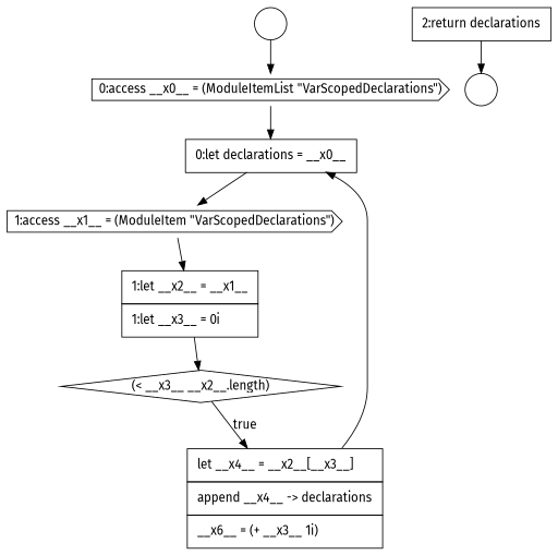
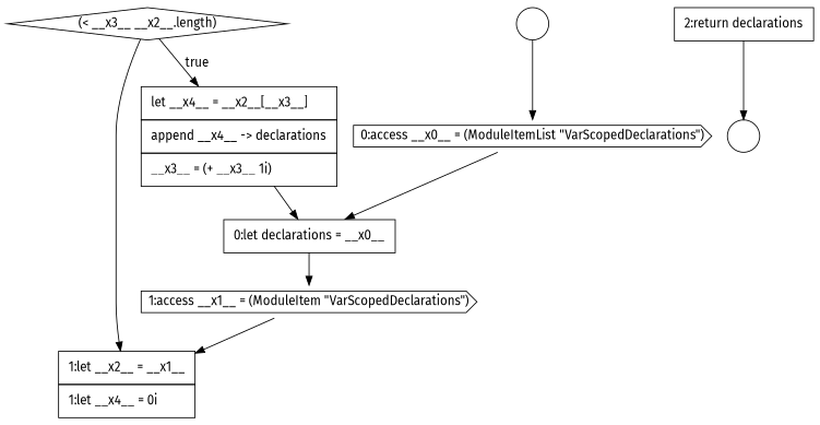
  digraph {
    fontname="Fira Sans"
    node [color=black fillcolor=white fontname="Fira Sans" shape=none style=filled]
    edge [color=black fontname="Fira Sans"]
    n1 [label=<<font color="black">     <table border="0" cellborder="1" cellspacing="0" cellpadding="10">       <tr><td align="left">0:let declarations = __x0__</td></tr>     </table>   </font>> margin=0]
    n2 [label=<<font color="black">1:access __x1__ = (ModuleItem &quot;VarScopedDeclarations&quot;)</font>> shape=cds]
-   n3 [label=<<font color="black">     <table border="0" cellborder="1" cellspacing="0" cellpadding="10">       <tr><td align="left">1:let __x2__ = __x1__</td></tr>       <tr><td align="left">1:let __x3__ = 0i</td></tr>     </table>   </font>> margin=0]
-   n4 [label=<<font color="black">     <table border="0" cellborder="1" cellspacing="0" cellpadding="10">       <tr><td align="left">let __x4__ = __x2__[__x3__]</td></tr>       <tr><td align="left">append __x4__ -&gt; declarations</td></tr>       <tr><td align="left">__x6__ = (+ __x3__ 1i)</td></tr>     </table>   </font>> margin=0]
+   n3 [label=<<font color="black">     <table border="0" cellborder="1" cellspacing="0" cellpadding="10">       <tr><td align="left">1:let __x2__ = __x1__</td></tr>       <tr><td align="left">1:let __x4__ = 0i</td></tr>     </table>   </font>> margin=0]
+   n4 [label=<<font color="black">     <table border="0" cellborder="1" cellspacing="0" cellpadding="10">       <tr><td align="left">let __x4__ = __x2__[__x3__]</td></tr>       <tr><td align="left">append __x4__ -&gt; declarations</td></tr>       <tr><td align="left">__x3__ = (+ __x3__ 1i)</td></tr>     </table>   </font>> margin=0]
    n5 [label=<<font color="black">(&lt; __x3__ __x2__.length)</font>> shape=diamond]
    n6 [label=<<font color="black">0:access __x0__ = (ModuleItemList &quot;VarScopedDeclarations&quot;)</font>> shape=cds]
    n7 [label=" " shape=circle]
    n8 [label=" " shape=circle]
    n9 [label=<<font color="black">     <table border="0" cellborder="1" cellspacing="0" cellpadding="10">       <tr><td align="left">2:return declarations</td></tr>     </table>   </font>> margin=0]
    n1 -> n2
    n2 -> n3
-   n3 -> n5
+   n5 -> n3
    n4 -> n1
    n5 -> n4 [label=<<font color="black">true</font>>]
    n6 -> n1
    n8 -> n6
    n9 -> n7
  }
